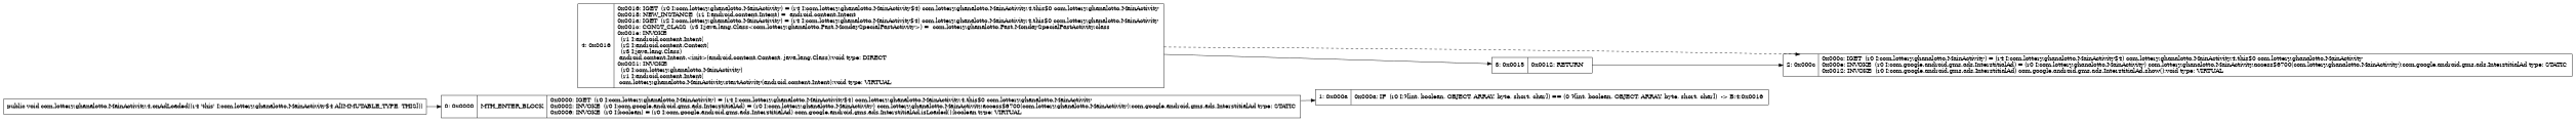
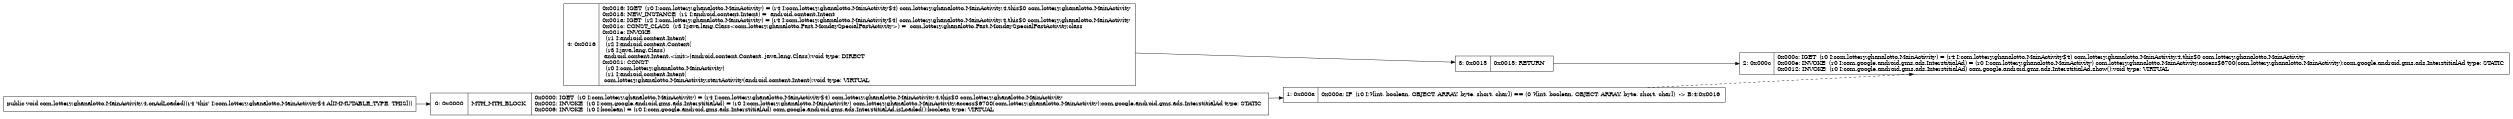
  digraph {
    rankdir=LR
    node [shape=record]
-   n1 [label="{0\:\ 0x0000|MTH_ENTER_BLOCK\l|0x0000: IGET  (r0 I:com.lottery.ghanalotto.MainActivity) = (r4 I:com.lottery.ghanalotto.MainActivity$4) com.lottery.ghanalotto.MainActivity.4.this$0 com.lottery.ghanalotto.MainActivity \l0x0002: INVOKE  (r0 I:com.google.android.gms.ads.InterstitialAd) = (r0 I:com.lottery.ghanalotto.MainActivity) com.lottery.ghanalotto.MainActivity.access$6700(com.lottery.ghanalotto.MainActivity):com.google.android.gms.ads.InterstitialAd type: STATIC \l0x0006: INVOKE  (r0 I:boolean) = (r0 I:com.google.android.gms.ads.InterstitialAd) com.google.android.gms.ads.InterstitialAd.isLoaded():boolean type: VIRTUAL \l}"]
+   n1 [label="{0\:\ 0x0000|MTH_MTH_BLOCK\l|0x0000: IGET  (r0 I:com.lottery.ghanalotto.MainActivity) = (r4 I:com.lottery.ghanalotto.MainActivity$4) com.lottery.ghanalotto.MainActivity.4.this$0 com.lottery.ghanalotto.MainActivity \l0x0002: INVOKE  (r0 I:com.google.android.gms.ads.InterstitialAd) = (r0 I:com.lottery.ghanalotto.MainActivity) com.lottery.ghanalotto.MainActivity.access$6700(com.lottery.ghanalotto.MainActivity):com.google.android.gms.ads.InterstitialAd type: STATIC \l0x0006: INVOKE  (r0 I:boolean) = (r0 I:com.google.android.gms.ads.InterstitialAd) com.google.android.gms.ads.InterstitialAd.isLoaded():boolean type: VIRTUAL \l}"]
    n2 [label="{1\:\ 0x000a|0x000a: IF  (r0 I:?[int, boolean, OBJECT, ARRAY, byte, short, char]) == (0 ?[int, boolean, OBJECT, ARRAY, byte, short, char])  \-\> B:4:0x0016 \l}"]
    n3 [label="{2\:\ 0x000c|0x000c: IGET  (r0 I:com.lottery.ghanalotto.MainActivity) = (r4 I:com.lottery.ghanalotto.MainActivity$4) com.lottery.ghanalotto.MainActivity.4.this$0 com.lottery.ghanalotto.MainActivity \l0x000e: INVOKE  (r0 I:com.google.android.gms.ads.InterstitialAd) = (r0 I:com.lottery.ghanalotto.MainActivity) com.lottery.ghanalotto.MainActivity.access$6700(com.lottery.ghanalotto.MainActivity):com.google.android.gms.ads.InterstitialAd type: STATIC \l0x0012: INVOKE  (r0 I:com.google.android.gms.ads.InterstitialAd) com.google.android.gms.ads.InterstitialAd.show():void type: VIRTUAL \l}"]
-   n4 [label="{4\:\ 0x0016|0x0016: IGET  (r0 I:com.lottery.ghanalotto.MainActivity) = (r4 I:com.lottery.ghanalotto.MainActivity$4) com.lottery.ghanalotto.MainActivity.4.this$0 com.lottery.ghanalotto.MainActivity \l0x0018: NEW_INSTANCE  (r1 I:android.content.Intent) =  android.content.Intent \l0x001a: IGET  (r2 I:com.lottery.ghanalotto.MainActivity) = (r4 I:com.lottery.ghanalotto.MainActivity$4) com.lottery.ghanalotto.MainActivity.4.this$0 com.lottery.ghanalotto.MainActivity \l0x001c: CONST_CLASS  (r3 I:java.lang.Class\<com.lottery.ghanalotto.Past.MondaySpecialPastActivity\>) =  com.lottery.ghanalotto.Past.MondaySpecialPastActivity.class \l0x001e: INVOKE  \l  (r1 I:android.content.Intent)\l  (r2 I:android.content.Context)\l  (r3 I:java.lang.Class)\l android.content.Intent.\<init\>(android.content.Context, java.lang.Class):void type: DIRECT \l0x0021: INVOKE  \l  (r0 I:com.lottery.ghanalotto.MainActivity)\l  (r1 I:android.content.Intent)\l com.lottery.ghanalotto.MainActivity.startActivity(android.content.Intent):void type: VIRTUAL \l}"]
-   n5 [label="{3\:\ 0x0015|0x0012: RETURN   \l}"]
+   n4 [label="{4\:\ 0x0016|0x0016: IGET  (r0 I:com.lottery.ghanalotto.MainActivity) = (r4 I:com.lottery.ghanalotto.MainActivity$4) com.lottery.ghanalotto.MainActivity.4.this$0 com.lottery.ghanalotto.MainActivity \l0x0018: NEW_INSTANCE  (r1 I:android.content.Intent) =  android.content.Intent \l0x001a: IGET  (r2 I:com.lottery.ghanalotto.MainActivity) = (r4 I:com.lottery.ghanalotto.MainActivity$4) com.lottery.ghanalotto.MainActivity.4.this$0 com.lottery.ghanalotto.MainActivity \l0x001c: CONST_CLASS  (r3 I:java.lang.Class\<com.lottery.ghanalotto.Past.MondaySpecialPastActivity\>) =  com.lottery.ghanalotto.Past.MondaySpecialPastActivity.class \l0x001e: INVOKE  \l  (r1 I:android.content.Intent)\l  (r2 I:android.content.Context)\l  (r3 I:java.lang.Class)\l android.content.Intent.\<init\>(android.content.Context, java.lang.Class):void type: DIRECT \l0x0021: CONST  \l  (r0 I:com.lottery.ghanalotto.MainActivity)\l  (r1 I:android.content.Intent)\l com.lottery.ghanalotto.MainActivity.startActivity(android.content.Intent):void type: VIRTUAL \l}"]
+   n5 [label="{3\:\ 0x0015|0x0015: RETURN   \l}"]
    n6 [label="{public void com.lottery.ghanalotto.MainActivity.4.onAdLoaded((r4 'this' I:com.lottery.ghanalotto.MainActivity$4 A[IMMUTABLE_TYPE, THIS])) }"]
    n1 -> n2
-   n4 -> n3 [style=dashed]
+   n2 -> n3 [style=dashed]
    n4 -> n5
    n5 -> n3
    n6 -> n1
  }
